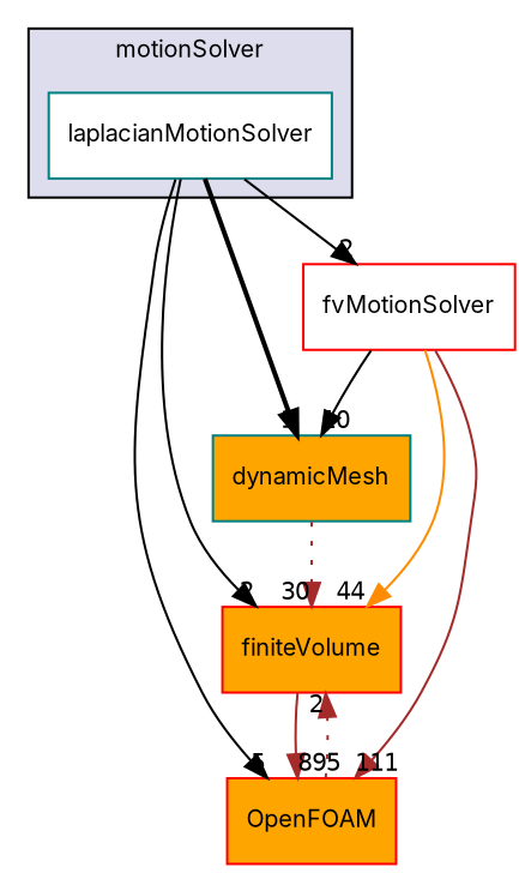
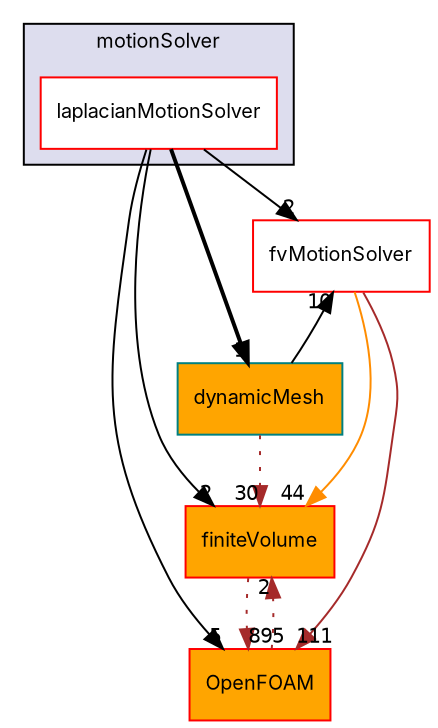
  digraph {
    compound=true
    fontname=Inter
    node [color=red fillcolor=orange fontname=Inter fontsize=10 shape=box style=filled]
    edge [color=black fontname=Inter headlabel=2 labeldistance=1.5 labelfontname=Helvetica labelfontsize=10 style=solid]
-   n1 [color=teal fillcolor=white label=laplacianMotionSolver pencolor=black]
+   n1 [fillcolor=white label=laplacianMotionSolver pencolor=black]
    n2 [label=finiteVolume]
    n3 [color=teal label=dynamicMesh]
    n4 [label=OpenFOAM]
    n5 [fillcolor=white label=fvMotionSolver]
    subgraph cluster_1 {
      bgcolor="#ddddee"
      fontsize=10
      label=motionSolver
      pencolor=black
      n1
    }
    n1 -> n2
    n1 -> n3 [headlabel=1 style=bold]
    n1 -> n4 [headlabel=5]
    n1 -> n5
-   n2 -> n4 [color=brown headlabel=895]
+   n2 -> n4 [color=brown headlabel=895 style=dotted]
    n3 -> n2 [color=brown headlabel=30 style=dotted]
    n4 -> n2 [color=brown style=dotted]
    n5 -> n2 [color=darkorange headlabel=44]
-   n5 -> n3 [headlabel=10]
+   n3 -> n5 [headlabel=10]
    n5 -> n4 [color=brown headlabel=111]
  }
